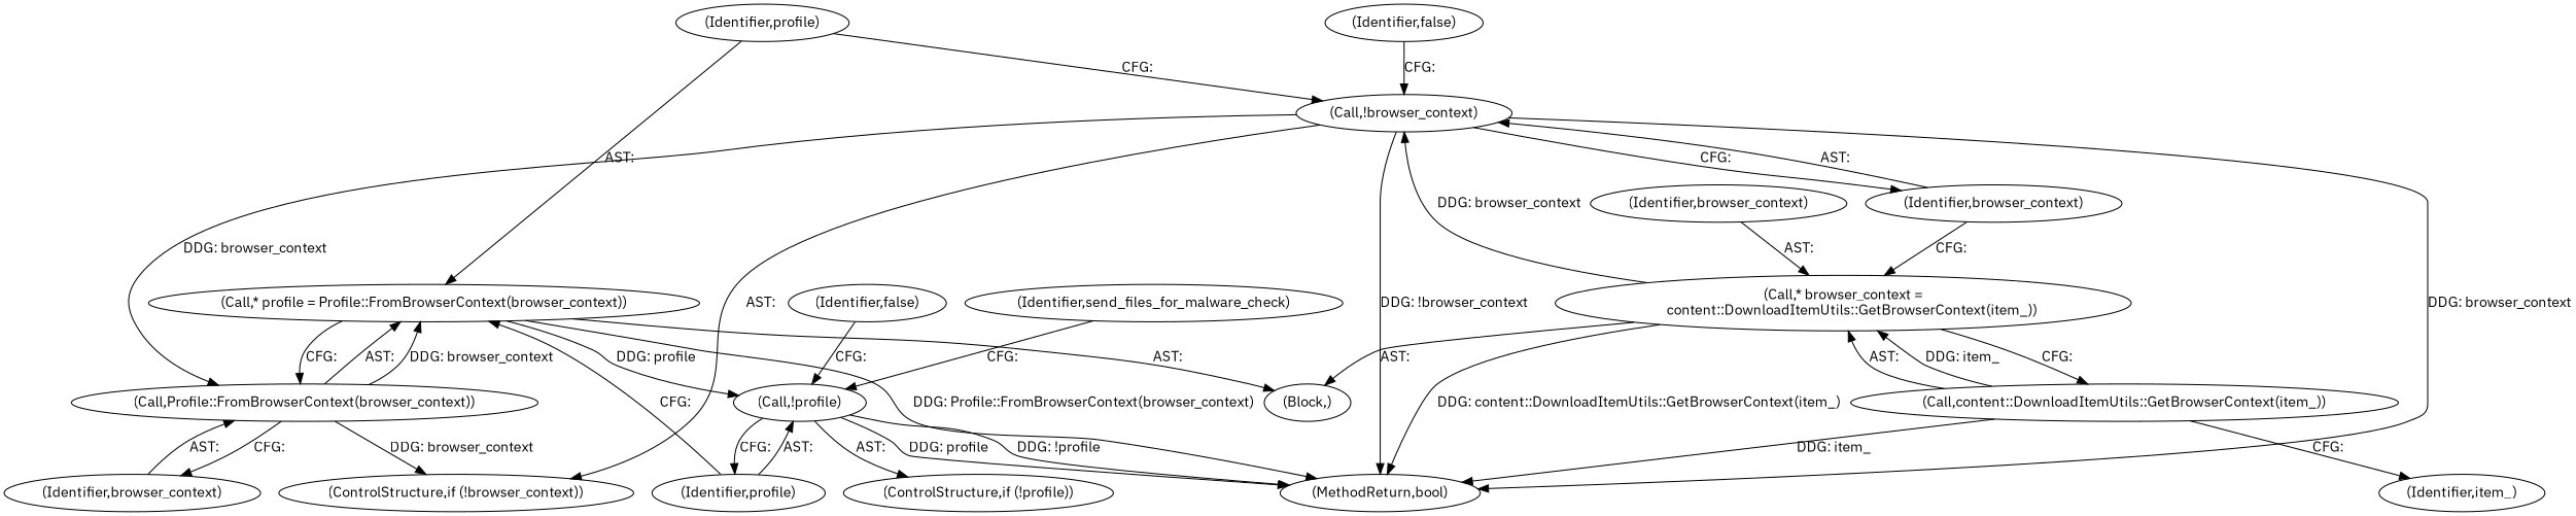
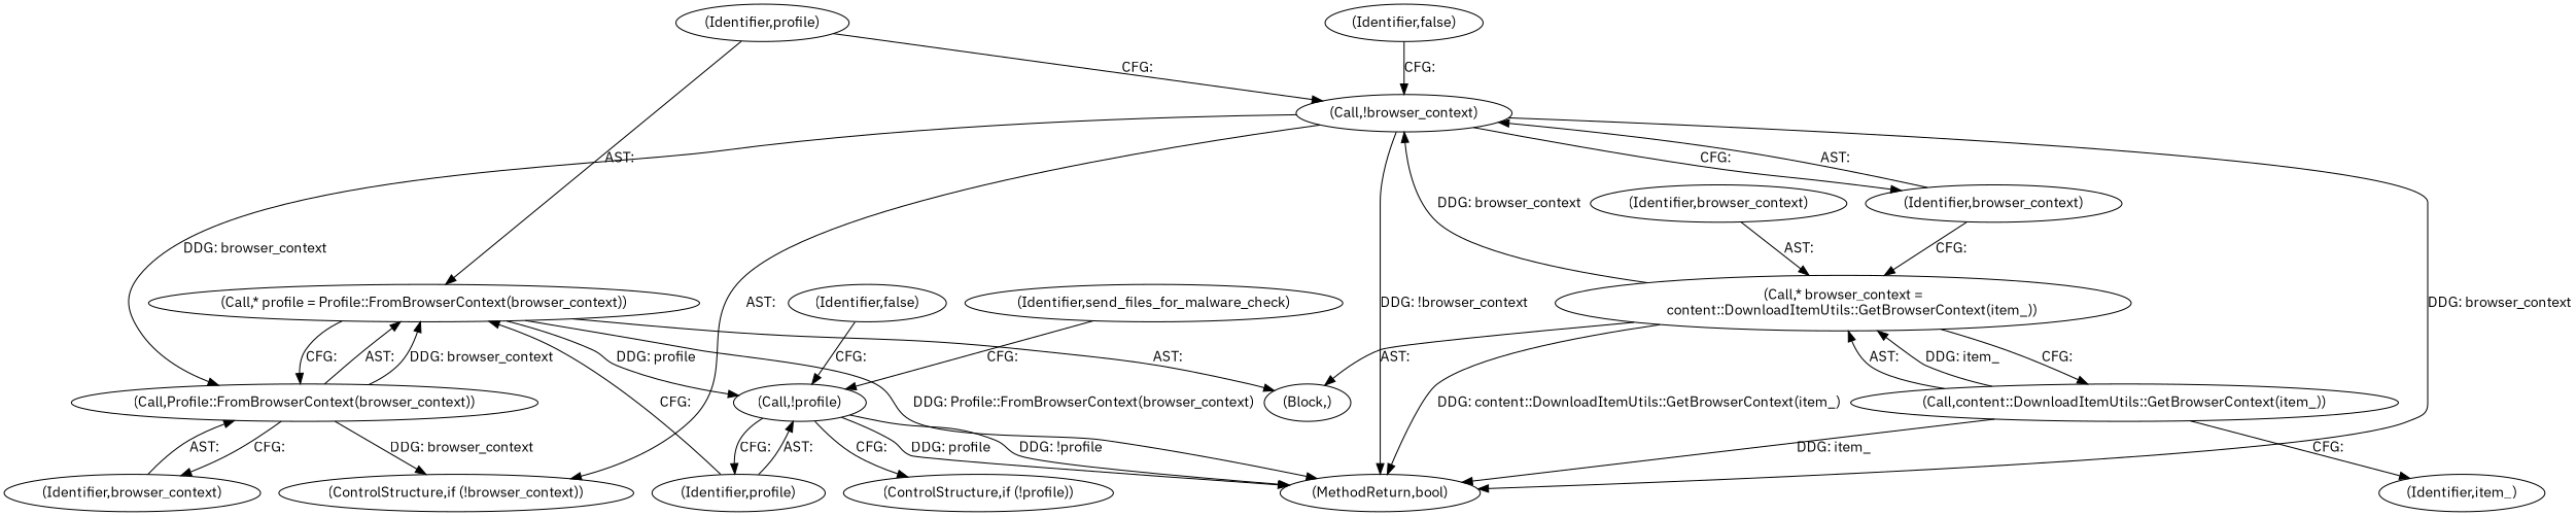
  digraph {
    fontname="IBM Plex Sans"
    node [fontname="IBM Plex Sans"]
    edge [fontname="IBM Plex Sans"]
    n1 [label="(Call,* profile = Profile::FromBrowserContext(browser_context))"]
    n2 [label="(Call,Profile::FromBrowserContext(browser_context))"]
    n3 [label="(Call,!profile)"]
    n4 [label="(Block,)"]
    n5 [label="(MethodReturn,bool)"]
    n6 [label="(Identifier,browser_context)"]
    n7 [label="(ControlStructure,if (!browser_context))"]
    n8 [label="(Identifier,profile)"]
    n9 [label="(ControlStructure,if (!profile))"]
    n10 [label="(Call,!browser_context)"]
    n11 [label="(Identifier,browser_context)"]
    n12 [label="(Call,* browser_context =\n      content::DownloadItemUtils::GetBrowserContext(item_))"]
    n13 [label="(Call,content::DownloadItemUtils::GetBrowserContext(item_))"]
    n14 [label="(Identifier,item_)"]
    n15 [label="(Identifier,profile)"]
    n16 [label="(Identifier,browser_context)"]
    n17 [label="(Identifier,false)"]
    n18 [label="(Identifier,false)"]
    n19 [label="(Identifier,send_files_for_malware_check)"]
    n1 -> n2 [label="CFG: "]
    n1 -> n3 [label="DDG: profile"]
    n1 -> n4 [label="AST: "]
    n1 -> n5 [label="DDG: Profile::FromBrowserContext(browser_context)"]
    n2 -> n1 [label="AST: "]
    n2 -> n1 [label="DDG: browser_context"]
    n2 -> n6 [label="CFG: "]
    n2 -> n7 [label="DDG: browser_context"]
    n3 -> n5 [label="DDG: !profile"]
    n3 -> n5 [label="DDG: profile"]
    n3 -> n8 [label="CFG: "]
-   n3 -> n9 [label="AST: "]
+   n3 -> n9 [label="CFG: "]
    n6 -> n2 [label="AST: "]
    n8 -> n1 [label="CFG: "]
    n8 -> n3 [label="AST: "]
    n10 -> n2 [label="DDG: browser_context"]
    n10 -> n5 [label="DDG: browser_context"]
    n10 -> n5 [label="DDG: !browser_context"]
    n10 -> n7 [label="AST: "]
    n10 -> n11 [label="CFG: "]
    n11 -> n10 [label="AST: "]
    n11 -> n12 [label="CFG: "]
    n12 -> n4 [label="AST: "]
    n12 -> n5 [label="DDG: content::DownloadItemUtils::GetBrowserContext(item_)"]
    n12 -> n10 [label="DDG: browser_context"]
    n12 -> n13 [label="CFG: "]
    n13 -> n5 [label="DDG: item_"]
    n13 -> n12 [label="AST: "]
    n13 -> n12 [label="DDG: item_"]
    n13 -> n14 [label="CFG: "]
    n15 -> n1 [label="AST: "]
    n15 -> n10 [label="CFG: "]
    n16 -> n12 [label="AST: "]
    n17 -> n10 [label="CFG: "]
    n18 -> n3 [label="CFG: "]
    n19 -> n3 [label="CFG: "]
  }
